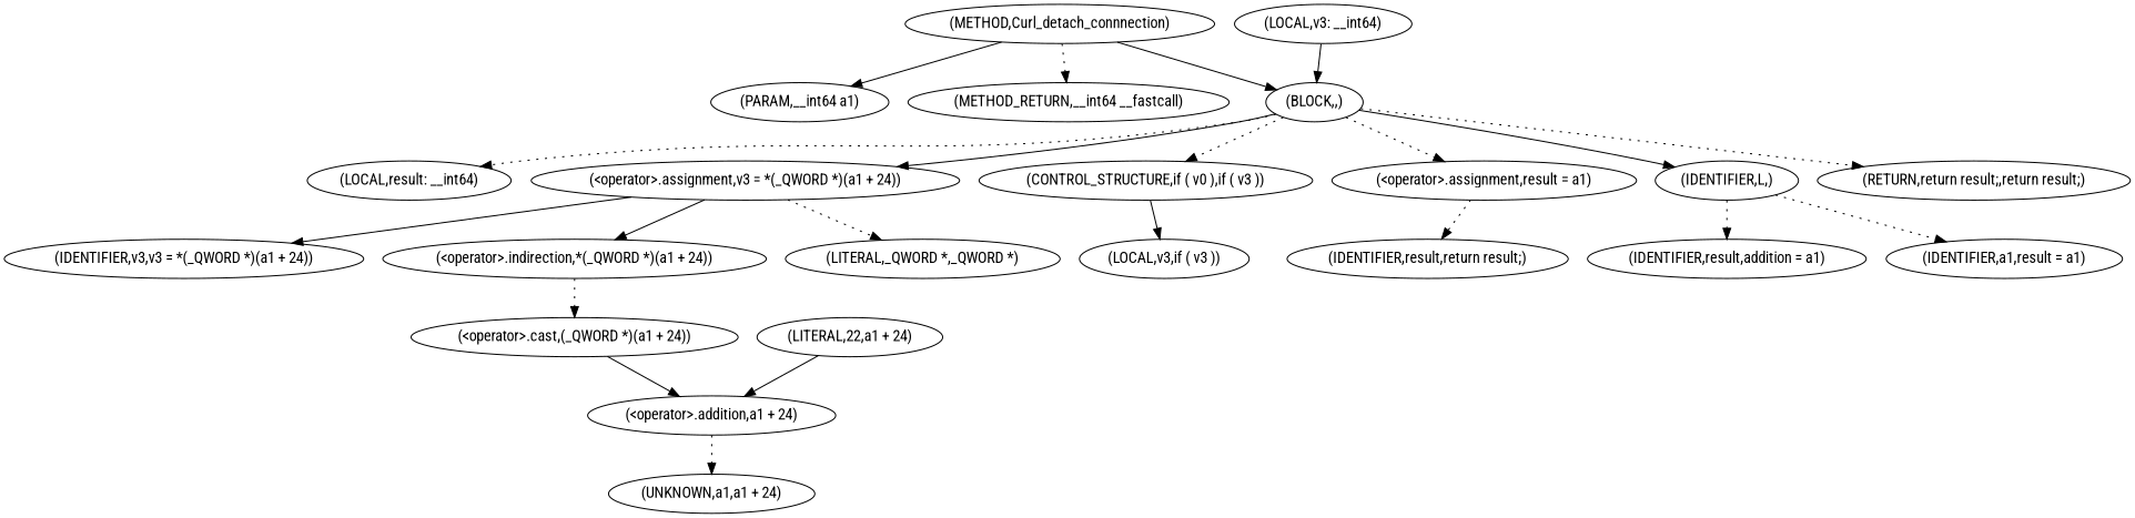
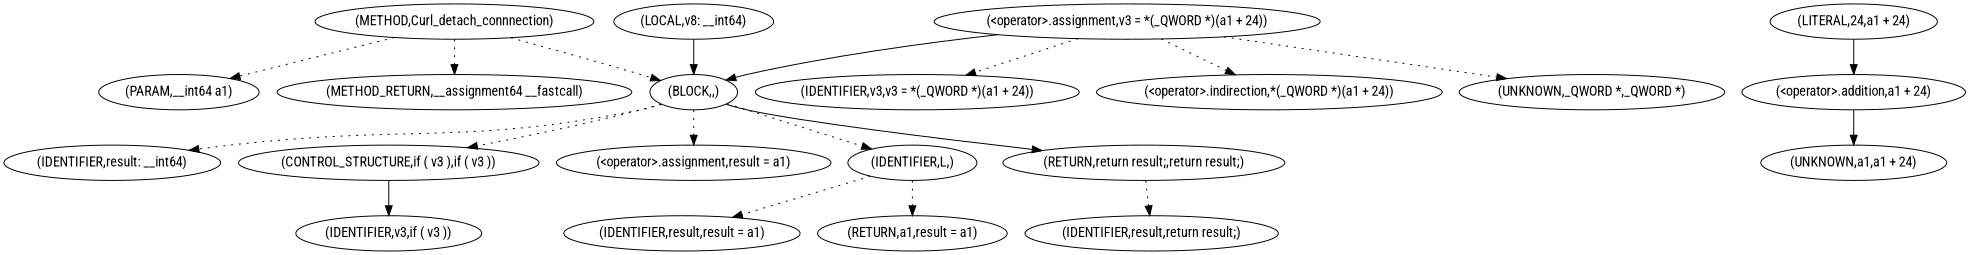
  digraph {
    fontname="Roboto Condensed"
    node [fontname="Roboto Condensed"]
    edge [fontname="Roboto Condensed" style=dotted]
    n1 [label="(METHOD,Curl_detach_connnection)"]
    n2 [label="(PARAM,__int64 a1)"]
    n3 [label="(BLOCK,,)"]
-   n4 [label="(METHOD_RETURN,__int64 __fastcall)"]
-   n5 [label="(LOCAL,result: __int64)"]
+   n4 [label="(METHOD_RETURN,__assignment64 __fastcall)"]
+   n5 [label="(IDENTIFIER,result: __int64)"]
    n6 [label="(<operator>.assignment,v3 = *(_QWORD *)(a1 + 24))"]
-   n7 [label="(CONTROL_STRUCTURE,if ( v0 ),if ( v3 ))"]
+   n7 [label="(CONTROL_STRUCTURE,if ( v3 ),if ( v3 ))"]
    n8 [label="(<operator>.assignment,result = a1)"]
    n9 [label="(IDENTIFIER,L,)"]
    n10 [label="(RETURN,return result;,return result;)"]
-   n11 [label="(LOCAL,v3: __int64)"]
+   n11 [label="(LOCAL,v8: __int64)"]
    n12 [label="(IDENTIFIER,v3,v3 = *(_QWORD *)(a1 + 24))"]
    n13 [label="(<operator>.indirection,*(_QWORD *)(a1 + 24))"]
-   n14 [label="(LITERAL,_QWORD *,_QWORD *)"]
-   n15 [label="(LOCAL,v3,if ( v3 ))"]
-   n16 [label="(IDENTIFIER,result,addition = a1)"]
-   n17 [label="(IDENTIFIER,a1,result = a1)"]
+   n14 [label="(UNKNOWN,_QWORD *,_QWORD *)"]
+   n15 [label="(IDENTIFIER,v3,if ( v3 ))"]
+   n16 [label="(IDENTIFIER,result,result = a1)"]
+   n17 [label="(RETURN,a1,result = a1)"]
    n18 [label="(IDENTIFIER,result,return result;)"]
-   n19 [label="(<operator>.cast,(_QWORD *)(a1 + 24))"]
    n20 [label="(<operator>.addition,a1 + 24)"]
    n21 [label="(UNKNOWN,a1,a1 + 24)"]
-   n22 [label="(LITERAL,22,a1 + 24)"]
-   n1 -> n2 [style=solid]
-   n1 -> n3 [style=solid]
+   n22 [label="(LITERAL,24,a1 + 24)"]
+   n1 -> n2
+   n1 -> n3
    n1 -> n4
    n3 -> n5
-   n3 -> n6 [style=solid]
+   n6 -> n3 [style=solid]
    n3 -> n7
    n3 -> n8
-   n3 -> n9 [style=solid]
-   n3 -> n10
-   n6 -> n12 [style=solid]
-   n6 -> n13 [style=solid]
+   n3 -> n9
+   n3 -> n10 [style=solid]
+   n6 -> n12
+   n6 -> n13
    n6 -> n14
    n7 -> n15 [style=solid]
    n9 -> n16
    n9 -> n17
-   n8 -> n18
+   n10 -> n18
    n11 -> n3 [style=solid]
-   n13 -> n19
-   n19 -> n20 [style=solid]
-   n20 -> n21
+   n20 -> n21 [style=solid]
    n22 -> n20 [style=solid]
  }
